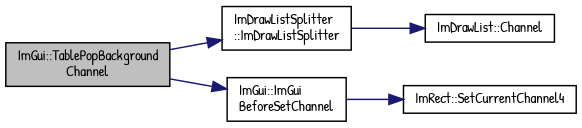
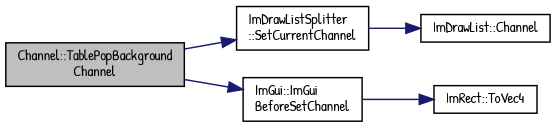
  digraph {
    fontname="Patrick Hand"
    rankdir=LR
    node [color=black fillcolor=white fontname="Patrick Hand" fontsize=10 shape=record style=filled]
    edge [color=midnightblue fontname="Patrick Hand" fontsize=10 labelfontname=Helvetica labelfontsize=10 style=solid]
-   n1 [fillcolor=grey75 fontcolor=black height=0.2 label="ImGui::TablePopBackground\lChannel" width=0.4]
-   n2 [height=0.2 label="ImDrawListSplitter\l::ImDrawListSplitter" width=0.4]
+   n1 [fillcolor=grey75 fontcolor=black height=0.2 label="Channel::TablePopBackground\lChannel" width=0.4]
+   n2 [height=0.2 label="ImDrawListSplitter\l::SetCurrentChannel" width=0.4]
    n3 [height=0.2 label="ImGui::ImGui\lBeforeSetChannel" width=0.4]
    n4 [height=0.2 label="ImDrawList::Channel" width=0.4]
-   n5 [height=0.2 label="ImRect::SetCurrentChannel4" width=0.4]
+   n5 [height=0.2 label="ImRect::ToVec4" width=0.4]
    n1 -> n2
    n1 -> n3
    n2 -> n4
    n3 -> n5
  }
